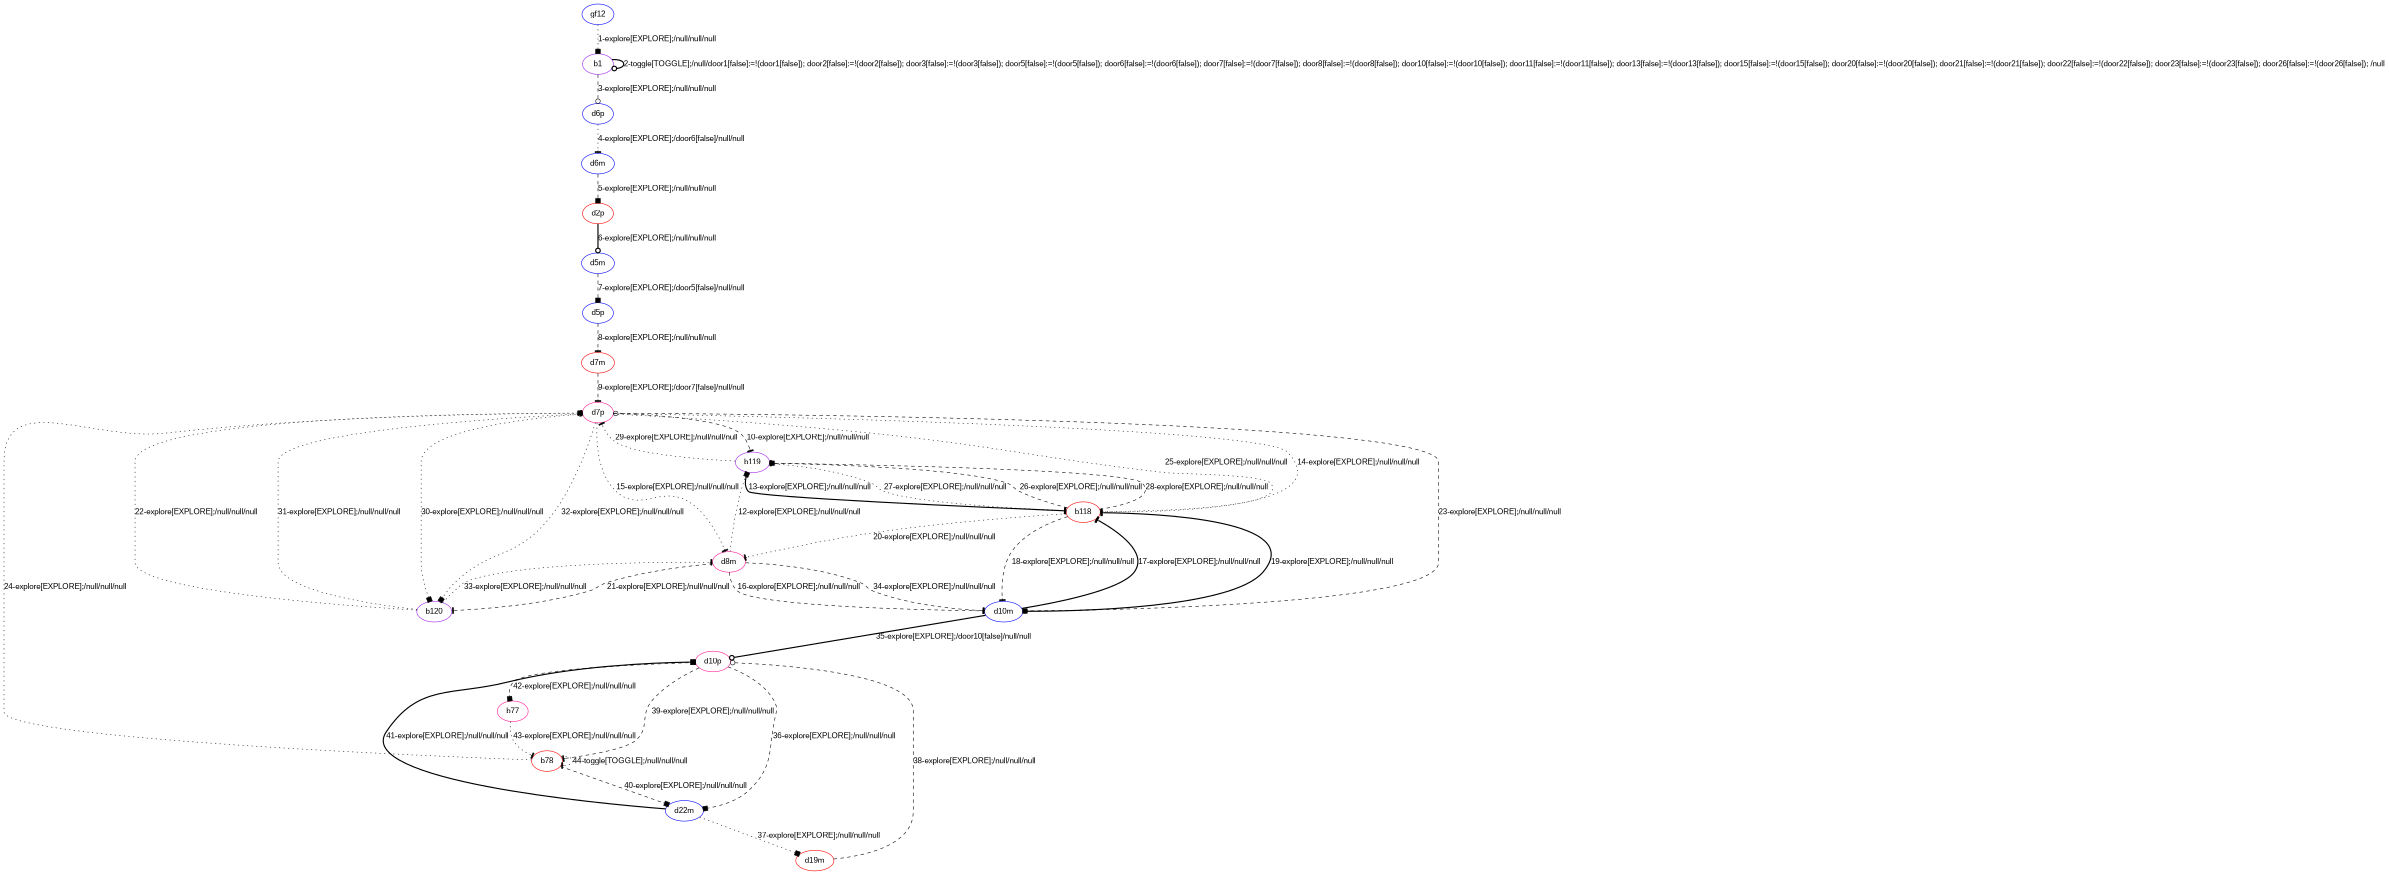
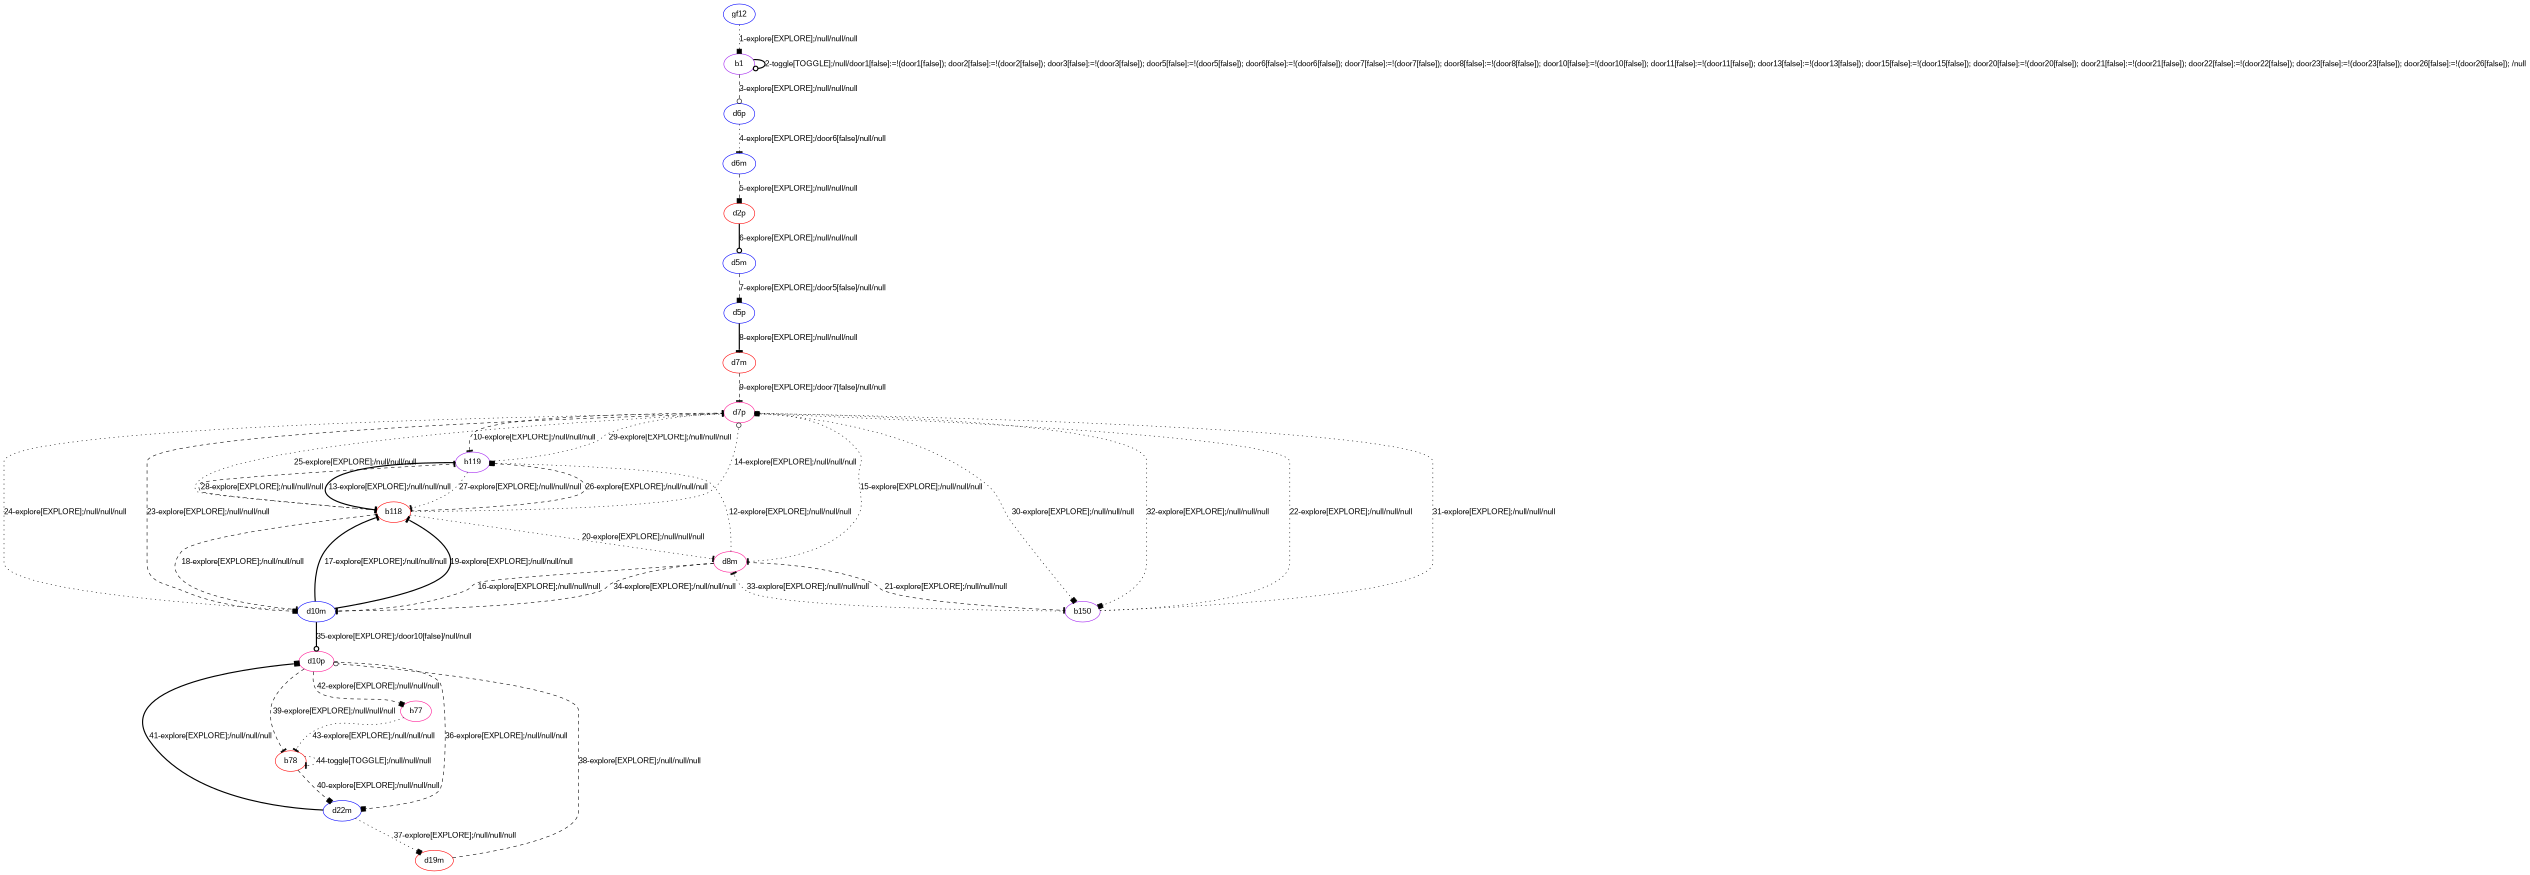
  digraph {
    fontname="Liberation Sans"
    node [color=blue fontname="Liberation Sans"]
    edge [arrowhead=tee fontname="Liberation Sans" style=dotted]
    gf12
    b1 [color=purple]
    d6p
    d6m
    d2p [color=red]
    d5m
    d5p
    d7m [color=red]
    d7p [color=deeppink]
    b119 [color=purple]
    d8m [color=deeppink]
    b118 [color=red]
    d10m
-   b120 [color=purple]
+   b120 [color=purple label=b150]
    d10p [color=deeppink]
    d22m
    b78 [color=red]
    b77 [color=deeppink]
    d19m [color=red]
    gf12 -> b1 [arrowhead=box label="1-explore[EXPLORE];/null/null/null"]
    b1 -> b1 [arrowhead=odot label="2-toggle[TOGGLE];/null/door1[false]:=!(door1[false]); door2[false]:=!(door2[false]); door3[false]:=!(door3[false]); door5[false]:=!(door5[false]); door6[false]:=!(door6[false]); door7[false]:=!(door7[false]); door8[false]:=!(door8[false]); door10[false]:=!(door10[false]); door11[false]:=!(door11[false]); door13[false]:=!(door13[false]); door15[false]:=!(door15[false]); door20[false]:=!(door20[false]); door21[false]:=!(door21[false]); door22[false]:=!(door22[false]); door23[false]:=!(door23[false]); door26[false]:=!(door26[false]); /null" style=bold]
    b1 -> d6p [arrowhead=odot label="3-explore[EXPLORE];/null/null/null" style=dashed]
    d6p -> d6m [label="4-explore[EXPLORE];/door6[false]/null/null"]
    d6m -> d2p [arrowhead=box label="5-explore[EXPLORE];/null/null/null" style=dashed]
    d2p -> d5m [arrowhead=odot label="6-explore[EXPLORE];/null/null/null" style=bold]
    d5m -> d5p [arrowhead=box label="7-explore[EXPLORE];/door5[false]/null/null" style=dashed]
-   d5p -> d7m [label="8-explore[EXPLORE];/null/null/null" style=dashed]
+   d5p -> d7m [label="8-explore[EXPLORE];/null/null/null" style=bold]
    d7m -> d7p [label="9-explore[EXPLORE];/door7[false]/null/null" style=dashed]
    d7p -> b119 [label="10-explore[EXPLORE];/null/null/null" style=dashed]
    d7p -> d8m [label="15-explore[EXPLORE];/null/null/null"]
    d7p -> b118 [label="25-explore[EXPLORE];/null/null/null"]
    d7p -> d10m [arrowhead=box label="23-explore[EXPLORE];/null/null/null" style=dashed]
    d7p -> b120 [arrowhead=box label="30-explore[EXPLORE];/null/null/null"]
    d7p -> b120 [arrowhead=box label="32-explore[EXPLORE];/null/null/null"]
    b119 -> d7p [label="29-explore[EXPLORE];/null/null/null"]
    b119 -> b118 [label="13-explore[EXPLORE];/null/null/null" style=bold]
    b119 -> b118 [label="27-explore[EXPLORE];/null/null/null"]
    d8m -> b119 [arrowhead=box label="12-explore[EXPLORE];/null/null/null"]
    d8m -> d10m [label="16-explore[EXPLORE];/null/null/null" style=dashed]
    d8m -> d10m [label="34-explore[EXPLORE];/null/null/null" style=dashed]
    d8m -> b120 [label="21-explore[EXPLORE];/null/null/null" style=dashed]
    b118 -> d7p [arrowhead=odot label="14-explore[EXPLORE];/null/null/null"]
    b118 -> b119 [arrowhead=box label="26-explore[EXPLORE];/null/null/null" style=dashed]
    b118 -> b119 [label="28-explore[EXPLORE];/null/null/null" style=dashed]
    b118 -> d8m [label="20-explore[EXPLORE];/null/null/null"]
    b118 -> d10m [label="18-explore[EXPLORE];/null/null/null" style=dashed]
-   b78 -> d7p [label="24-explore[EXPLORE];/null/null/null"]
+   d10m -> d7p [label="24-explore[EXPLORE];/null/null/null"]
    d10m -> b118 [label="17-explore[EXPLORE];/null/null/null" style=bold]
    d10m -> b118 [label="19-explore[EXPLORE];/null/null/null" style=bold]
    d10m -> d10p [arrowhead=odot label="35-explore[EXPLORE];/door10[false]/null/null" style=bold]
    b120 -> d7p [arrowhead=box label="22-explore[EXPLORE];/null/null/null"]
    b120 -> d7p [arrowhead=odot label="31-explore[EXPLORE];/null/null/null"]
    b120 -> d8m [label="33-explore[EXPLORE];/null/null/null"]
    d10p -> d22m [arrowhead=box label="36-explore[EXPLORE];/null/null/null" style=dashed]
    d10p -> b78 [label="39-explore[EXPLORE];/null/null/null" style=dashed]
    d10p -> b77 [arrowhead=box label="42-explore[EXPLORE];/null/null/null" style=dashed]
    d22m -> d10p [arrowhead=box label="41-explore[EXPLORE];/null/null/null" style=bold]
    d22m -> d19m [arrowhead=box label="37-explore[EXPLORE];/null/null/null"]
    b78 -> d22m [arrowhead=box label="40-explore[EXPLORE];/null/null/null" style=dashed]
    b78 -> b78 [label="44-toggle[TOGGLE];/null/null/null"]
    b77 -> b78 [label="43-explore[EXPLORE];/null/null/null"]
    d19m -> d10p [arrowhead=odot label="38-explore[EXPLORE];/null/null/null" style=dashed]
  }
